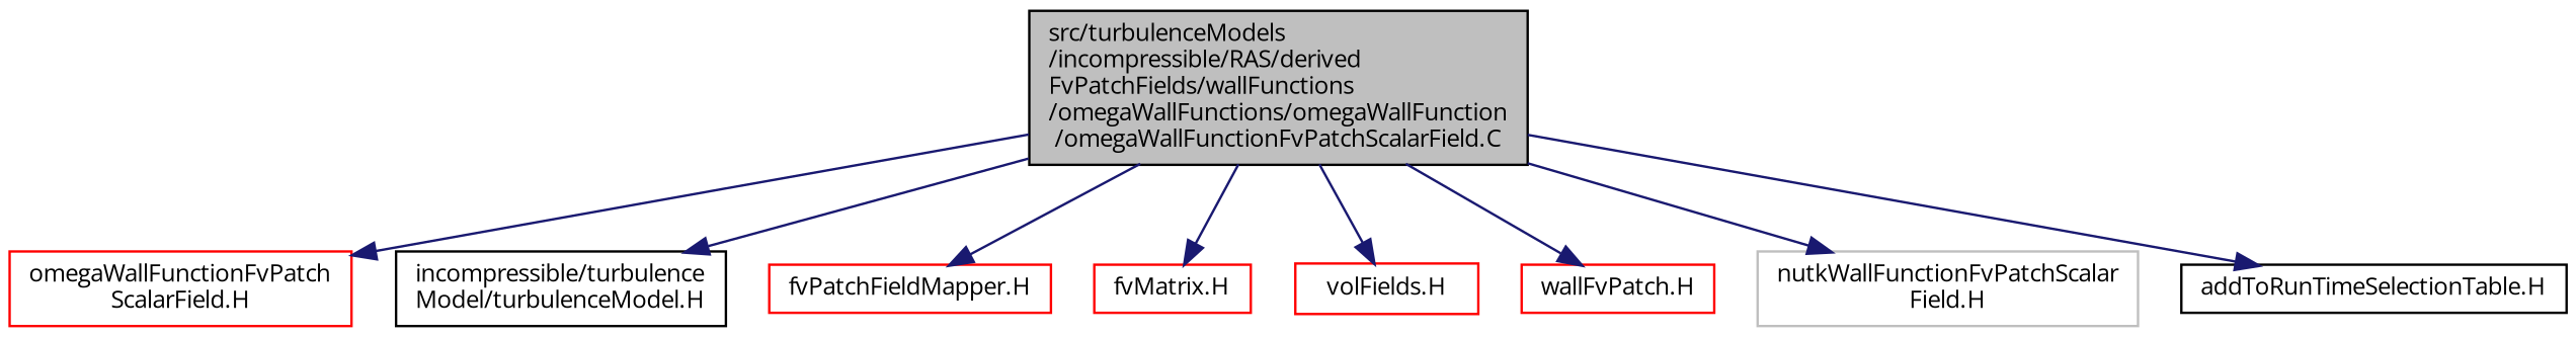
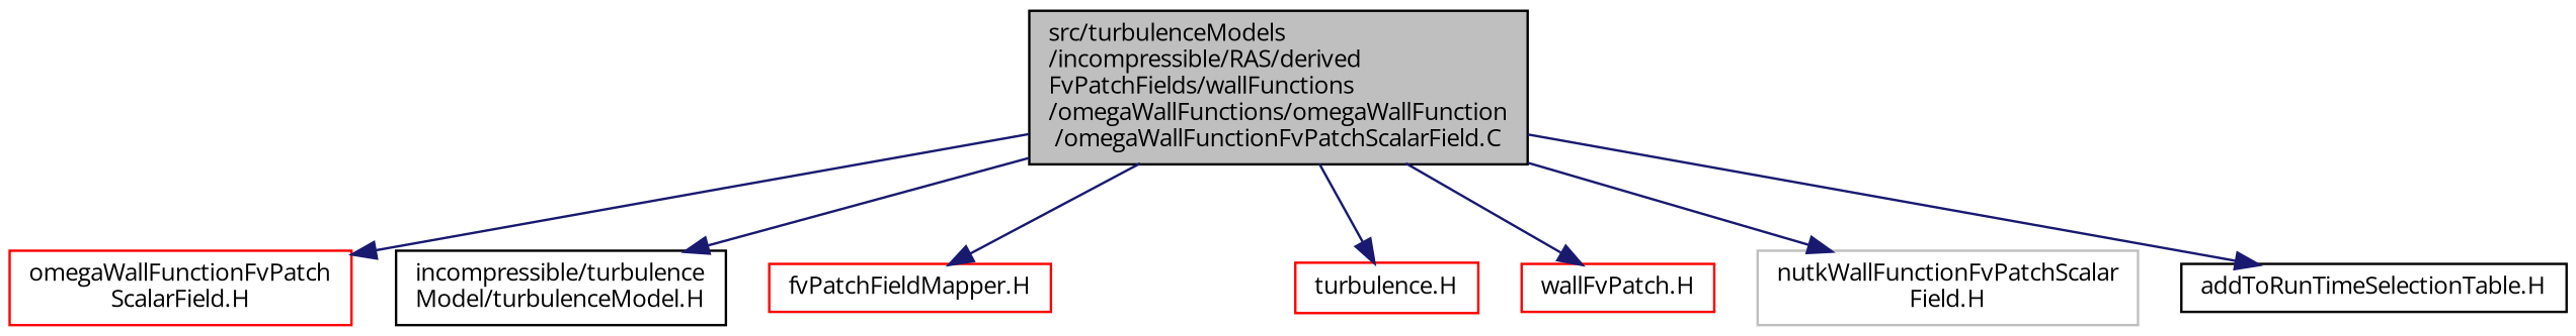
  digraph {
    fontname="Open Sans"
    node [color=red fontname="Open Sans" fontsize=10 shape=record]
    edge [color=midnightblue fontname="Open Sans" fontsize=10 labelfontname=FreeSans labelfontsize=10 style=solid]
    n1 [color=black fillcolor=grey75 fontcolor=black height=0.2 label="src/turbulenceModels\l/incompressible/RAS/derived\lFvPatchFields/wallFunctions\l/omegaWallFunctions/omegaWallFunction\l/omegaWallFunctionFvPatchScalarField.C" style=filled width=0.4]
    n2 [height=0.2 label="omegaWallFunctionFvPatch\lScalarField.H" width=0.4]
    n3 [color=black height=0.2 label="incompressible/turbulence\lModel/turbulenceModel.H" width=0.4]
    n4 [height=0.2 label="fvPatchFieldMapper.H" width=0.4]
-   n5 [height=0.2 label="fvMatrix.H" width=0.4]
-   n6 [height=0.2 label="volFields.H" width=0.4]
+   n6 [height=0.2 label="turbulence.H" width=0.4]
    n7 [height=0.2 label="wallFvPatch.H" width=0.4]
    n8 [color=grey75 height=0.2 label="nutkWallFunctionFvPatchScalar\lField.H" width=0.4]
    n9 [color=black height=0.2 label="addToRunTimeSelectionTable.H" width=0.4]
    n1 -> n2
    n1 -> n3
    n1 -> n4
-   n1 -> n5
    n1 -> n6
    n1 -> n7
    n1 -> n8
    n1 -> n9
  }
